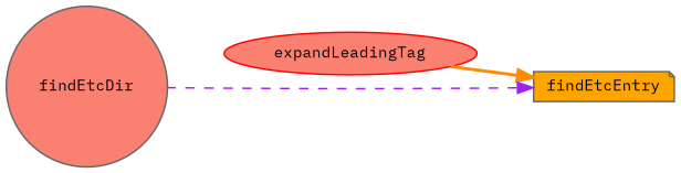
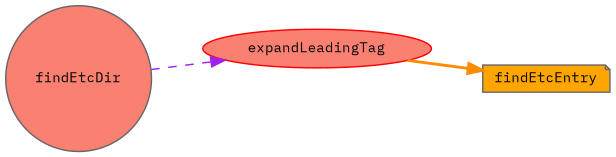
  digraph {
    fontname="IBM Plex Mono"
    rankdir=RL
    node [fillcolor=salmon fontname="IBM Plex Mono" fontsize=10 style=filled]
    edge [dir=back fontname="IBM Plex Mono" fontsize=10 labelfontname=Helvetica labelfontsize=10]
    n1 [color=gray40 fillcolor=orange fontcolor=black height=0.2 label=findEtcEntry shape=note width=0.4]
    n2 [color=red height=0.2 label=expandLeadingTag shape=ellipse width=0.4]
    n3 [color=grey40 height=0.2 label=findEtcDir shape=circle width=0.4]
    n1 -> n2 [color=darkorange style=bold]
-   n1 -> n3 [color=purple style=dashed]
+   n2 -> n3 [color=purple style=dashed]
  }
